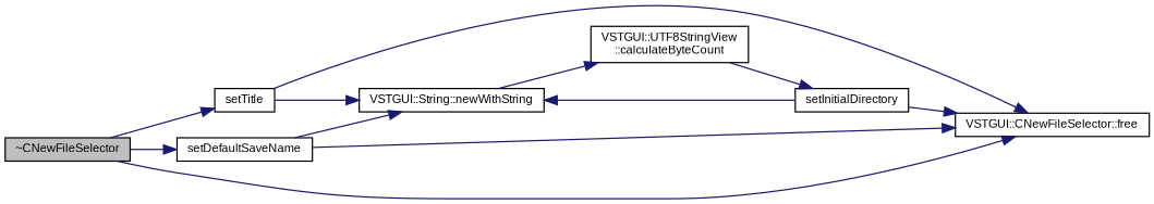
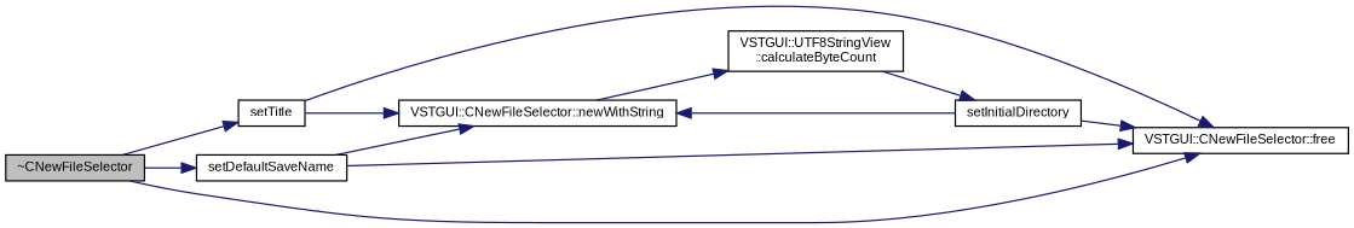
  digraph {
    rankdir=LR
    node [color=black fontname=Arial fontsize=9 shape=record]
    edge [color=midnightblue fontname=Arial fontsize=9 labelfontname=Arial labelfontsize=9 style=solid]
    n1 [fillcolor=grey75 fontcolor=black height=0.2 label="~CNewFileSelector" style=filled width=0.4]
    n2 [height=0.2 label=setTitle width=0.4]
    n3 [height=0.2 label="VSTGUI::CNewFileSelector::free" width=0.4]
    n4 [height=0.2 label=setDefaultSaveName width=0.4]
-   n5 [height=0.2 label="VSTGUI::String::newWithString" width=0.4]
+   n5 [height=0.2 label="VSTGUI::CNewFileSelector::newWithString" width=0.4]
    n6 [height=0.2 label=setInitialDirectory width=0.4]
    n7 [height=0.2 label="VSTGUI::UTF8StringView\l::calculateByteCount" width=0.4]
    n1 -> n2
    n1 -> n3
    n1 -> n4
    n2 -> n3
    n2 -> n5
    n4 -> n3
    n4 -> n5
    n5 -> n7
    n6 -> n3
    n6 -> n5
    n7 -> n6
  }
